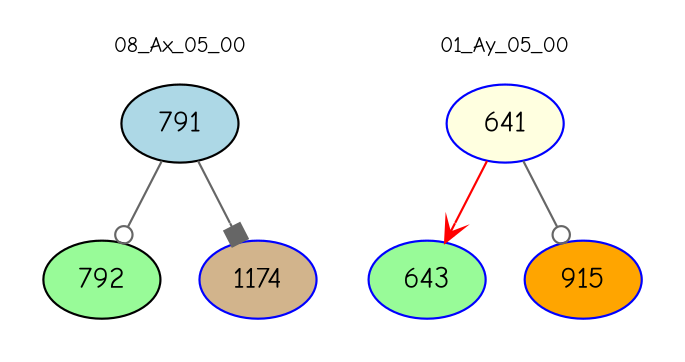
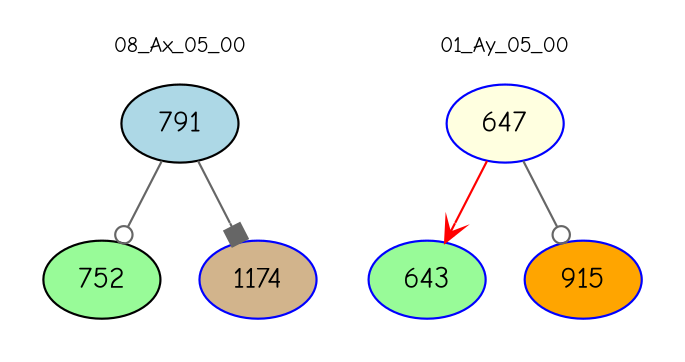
  digraph {
    fontname="Comic Neue"
    node [color=blue fillcolor=palegreen fontname="Comic Neue" style=filled]
    edge [arrowhead=odot color=gray40 fontname="Comic Neue"]
    n1 [color=black fillcolor=lightblue label=791]
-   n2 [color=black label=792]
+   n2 [color=black label=752]
    n3 [fillcolor=tan label=1174]
-   n4 [fillcolor=lightyellow label=641]
+   n4 [fillcolor=lightyellow label=647]
    n5 [label=643]
    n6 [fillcolor=orange label=915]
    subgraph cluster_1 {
      color=white
      fontsize=10
      label="08_Ax_05_00"
      n1
      n2
      n3
    }
    subgraph cluster_2 {
      color=white
      fontsize=10
      label="01_Ay_05_00"
      n4
      n5
      n6
    }
    n1 -> n2
    n1 -> n3 [arrowhead=box]
    n4 -> n5 [arrowhead=vee color=red]
    n4 -> n6
  }
